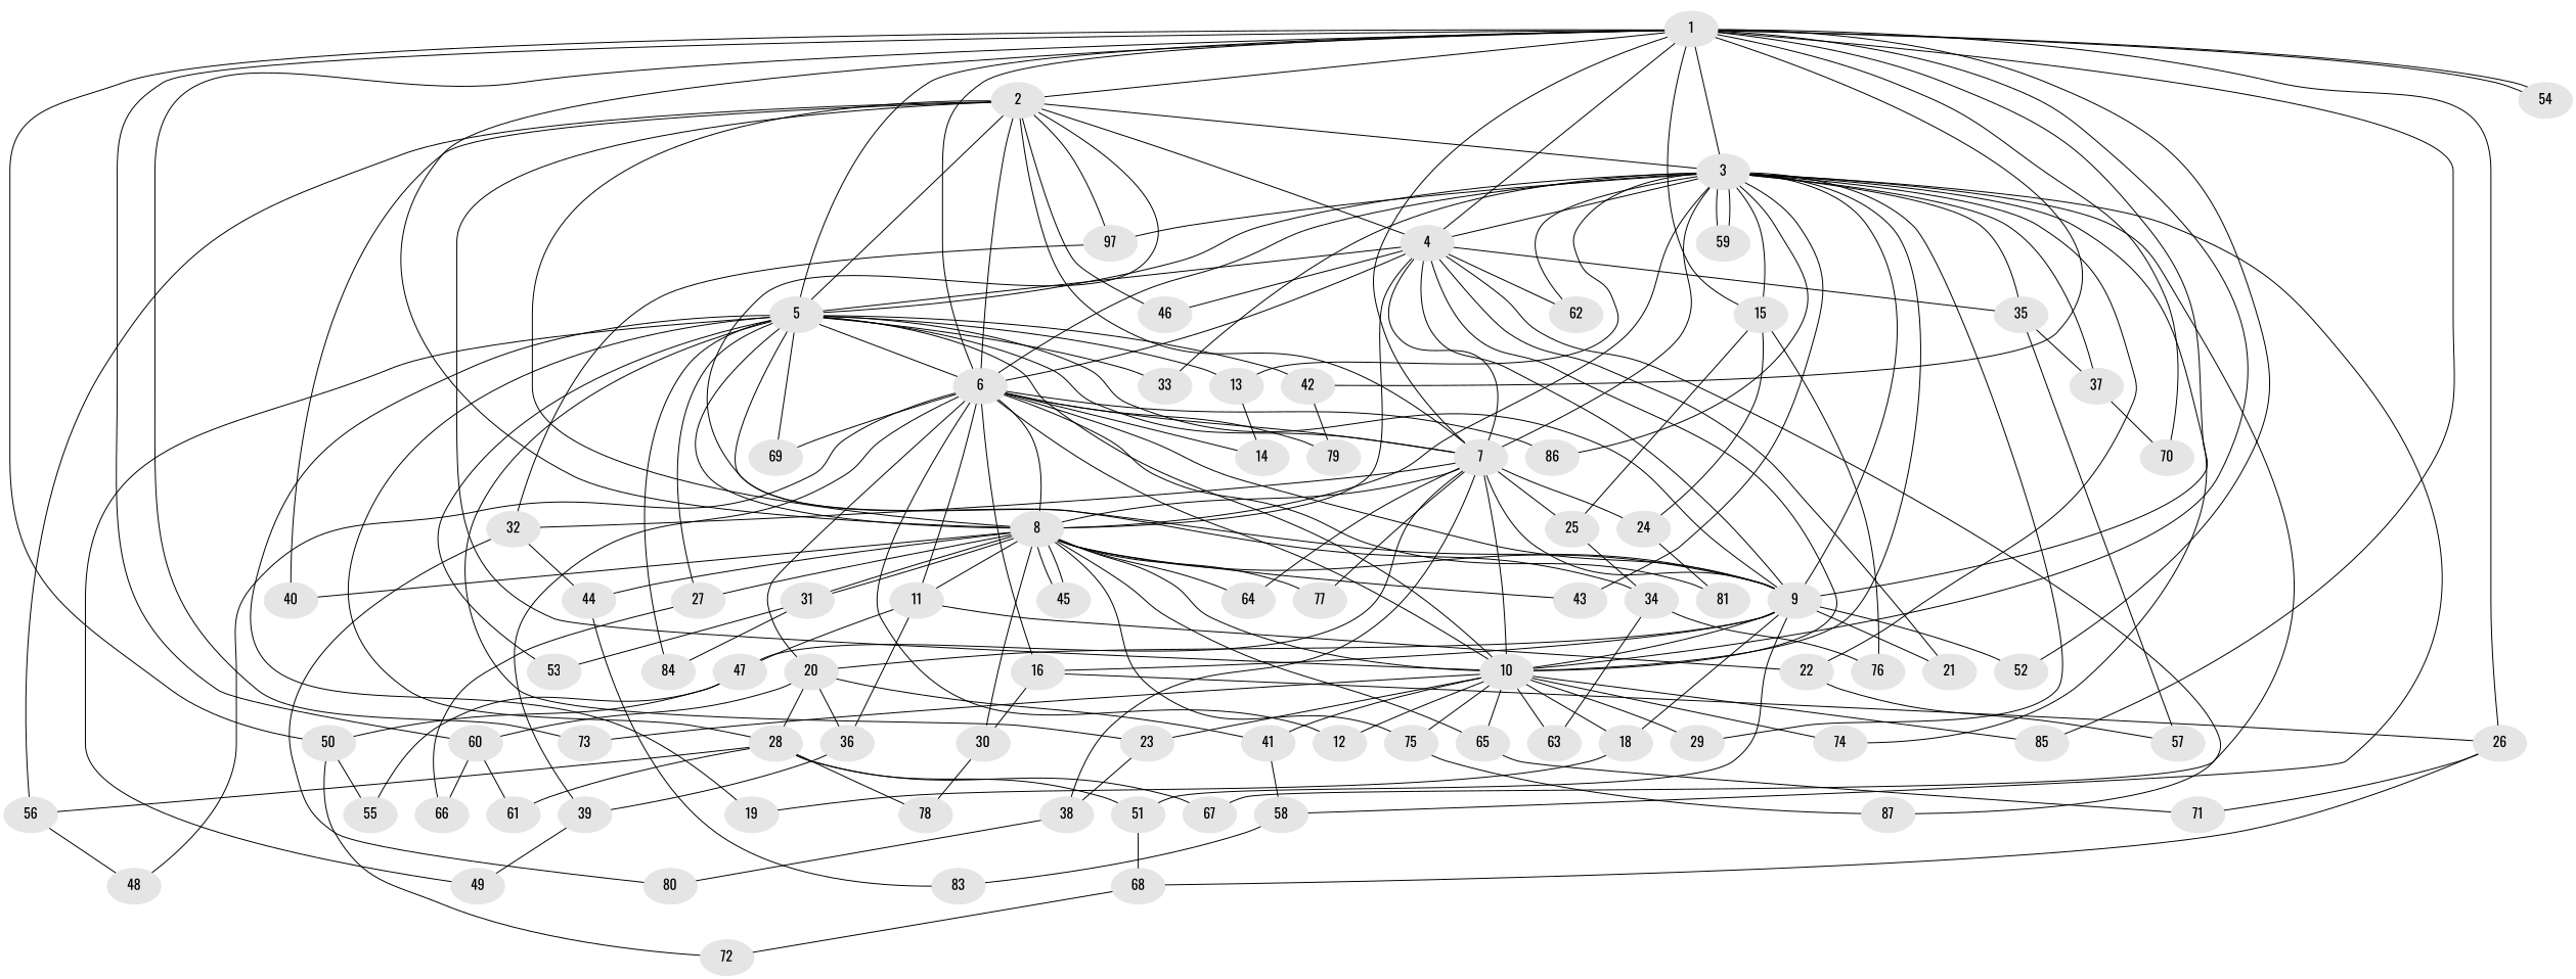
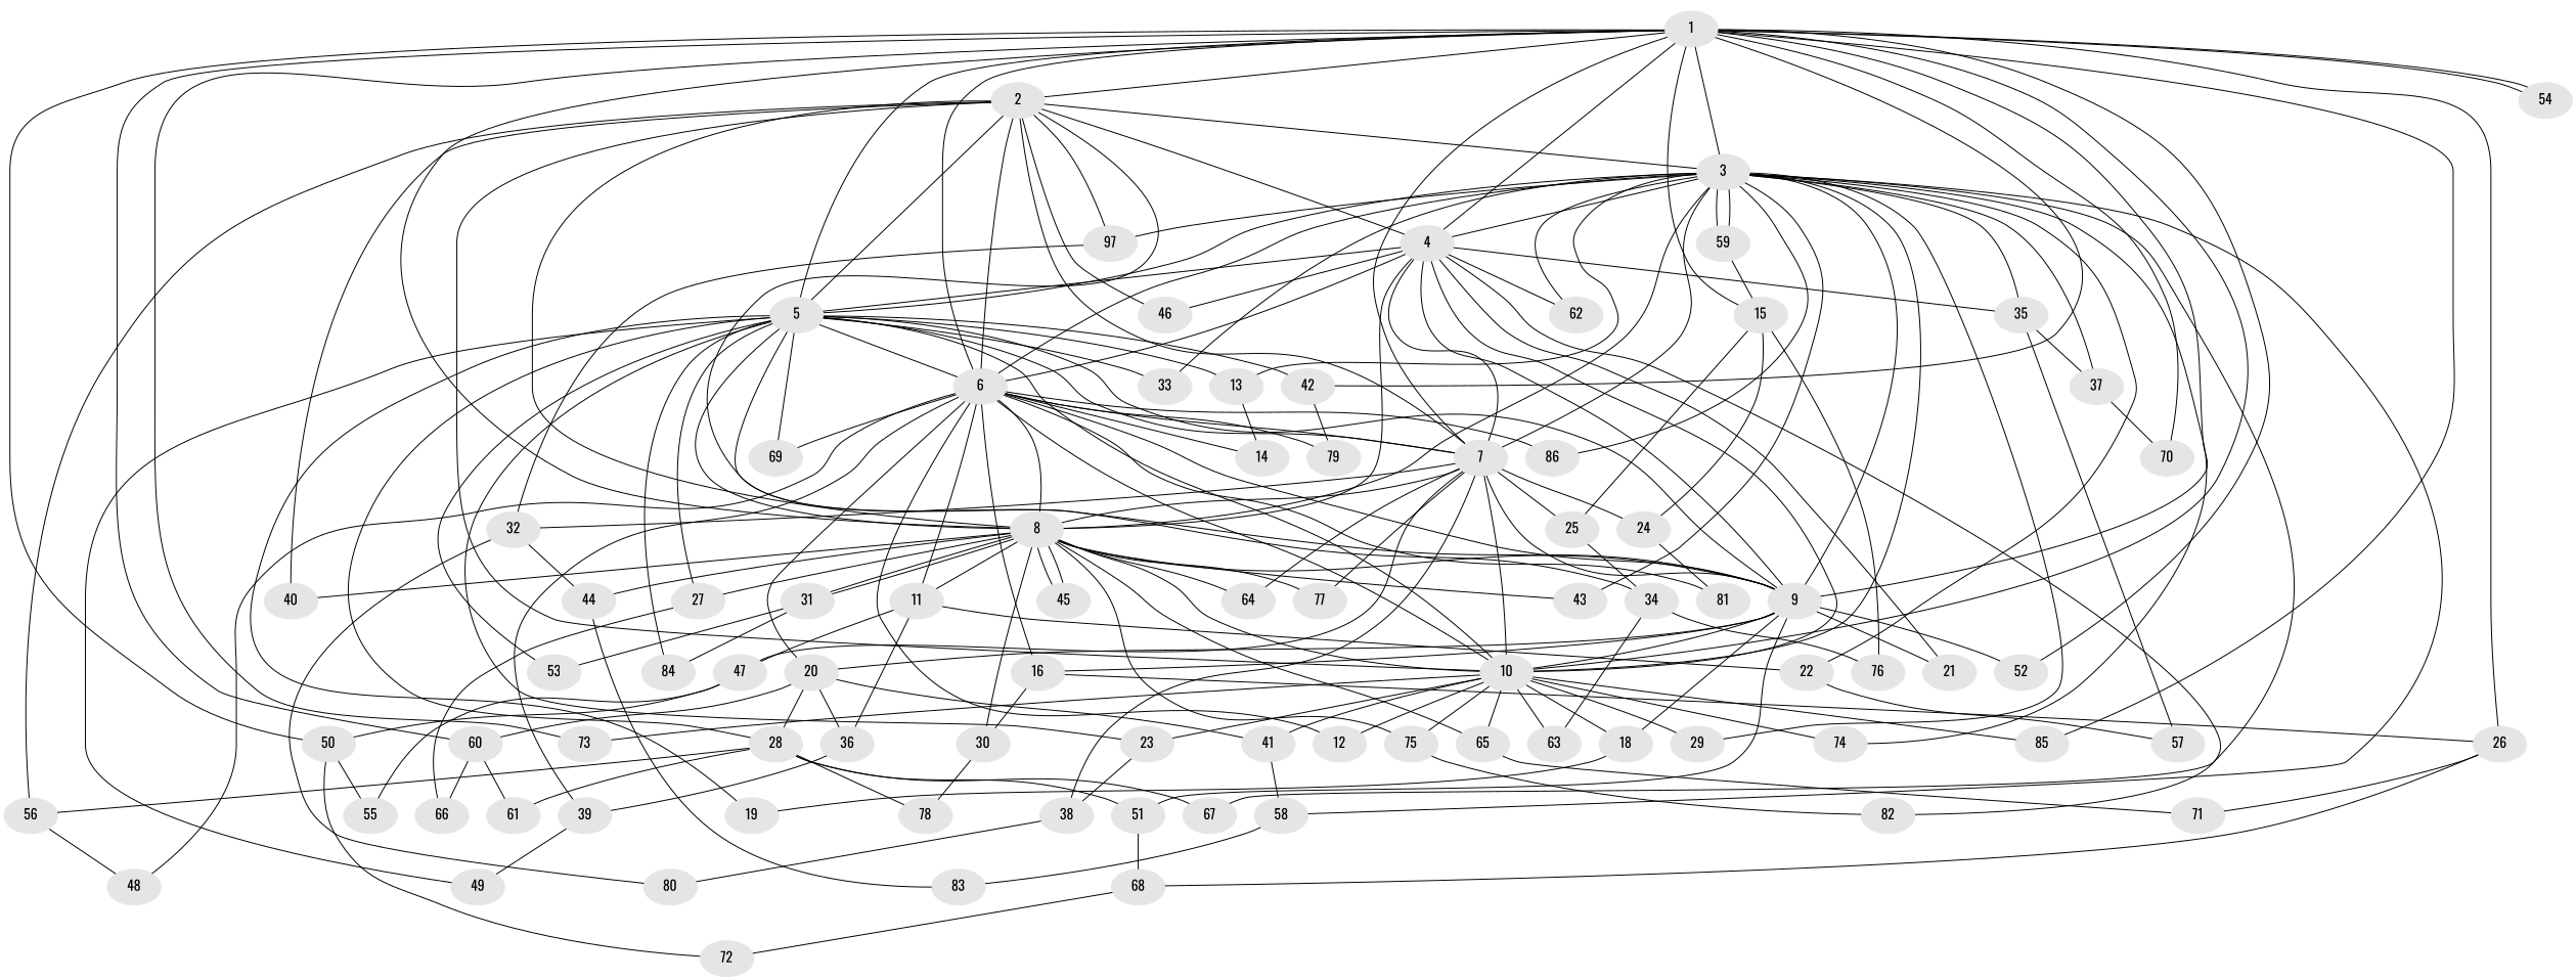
  graph {
    fontname=Oswald
    node [color=gray90 fontname=Oswald style=filled]
    edge [fontname=Oswald]
    1
    2
    3
    4
    5
    6
    7
    8
    9
    10
    15
    26
    42
    50
    52
    54
    60
    70
    73
    85
    n21 [label=97]
    40
    46
    56
    13
    22
    29
    33
    35
    37
    43
    58
    59
    62
    67
    74
    86
    21
-   82 [label=87]
+   82
    19
    23
    27
    28
    34
    49
    53
    69
    84
    11
    12
    14
    16
    20
    39
    48
    79
    81
    24
    25
    32
    38
    47
    64
    77
    30
    31
    44
    45
    65
    75
    18
    51
    41
    63
    76
    68
    71
    55
    72
    66
    61
    57
    83
    78
    36
    80
    1 -- 2
    1 -- 3
    1 -- 4
    1 -- 5
    1 -- 6
    1 -- 7
    1 -- 8
    1 -- 9
    1 -- 10
    1 -- 15
    1 -- 26
    1 -- 42
    1 -- 50
    1 -- 52
    1 -- 54
    1 -- 54
    1 -- 60
    1 -- 70
    1 -- 73
    1 -- 85
    2 -- 3
    2 -- 4
    2 -- 5
    2 -- 6
    2 -- 7
    2 -- 8
    2 -- 9
    2 -- 10
    2 -- n21
    2 -- 40
    2 -- 46
    2 -- 56
    3 -- 4
    3 -- 5
    3 -- 6
    3 -- 7
    3 -- 8
    3 -- 9
    3 -- 10
-   3 -- 15
+   59 -- 15
    3 -- n21
    3 -- 13
    3 -- 22
    3 -- 29
    3 -- 33
    3 -- 35
    3 -- 37
    3 -- 43
    3 -- 58
    3 -- 59
    3 -- 59
    3 -- 62
    3 -- 67
    3 -- 74
    3 -- 86
    4 -- 5
    4 -- 6
    4 -- 7
    4 -- 8
    4 -- 9
    4 -- 10
    4 -- 46
    4 -- 35
    4 -- 62
    4 -- 21
    4 -- 82
    5 -- 6
    5 -- 7
    5 -- 8
    5 -- 9
    5 -- 10
    5 -- 42
    5 -- 13
    5 -- 33
    5 -- 19
    5 -- 23
    5 -- 27
    5 -- 28
    5 -- 34
    5 -- 49
    5 -- 53
    5 -- 69
    5 -- 84
    6 -- 7
    6 -- 8
    6 -- 9
    6 -- 10
    6 -- 86
    6 -- 69
    6 -- 11
    6 -- 12
    6 -- 14
    6 -- 16
    6 -- 20
    6 -- 39
    6 -- 48
    6 -- 79
    6 -- 81
    7 -- 8
    7 -- 9
    7 -- 10
    7 -- 24
    7 -- 25
    7 -- 32
    7 -- 38
    7 -- 47
    7 -- 64
    7 -- 77
    8 -- 9
    8 -- 10
    8 -- 40
    8 -- 43
    8 -- 27
    8 -- 11
    8 -- 64
    8 -- 77
    8 -- 30
    8 -- 31
    8 -- 31
    8 -- 44
    8 -- 45
    8 -- 45
    8 -- 65
    8 -- 75
    9 -- 10
    9 -- 52
    9 -- 21
    9 -- 16
    9 -- 20
    9 -- 18
    9 -- 51
    10 -- 73
    10 -- 85
    10 -- 29
    10 -- 74
    10 -- 23
    10 -- 12
    10 -- 65
    10 -- 75
    10 -- 18
    10 -- 41
    10 -- 63
    15 -- 24
    15 -- 25
    15 -- 76
    26 -- 68
    26 -- 71
    42 -- 79
    50 -- 55
    50 -- 72
    60 -- 66
    60 -- 61
    n21 -- 32
    56 -- 48
    13 -- 14
    22 -- 57
    35 -- 37
    35 -- 57
    37 -- 70
    58 -- 83
    23 -- 38
    27 -- 66
    28 -- 56
    28 -- 67
    28 -- 51
    28 -- 61
    28 -- 78
    34 -- 63
    34 -- 76
    11 -- 22
    11 -- 47
    11 -- 36
    16 -- 26
    16 -- 30
    20 -- 60
    20 -- 28
    20 -- 41
    20 -- 36
    39 -- 49
    24 -- 81
    25 -- 34
    32 -- 44
    32 -- 80
    38 -- 80
    47 -- 50
    47 -- 55
    30 -- 78
    31 -- 53
    31 -- 84
    44 -- 83
    65 -- 71
    75 -- 82
    18 -- 19
    51 -- 68
    41 -- 58
    68 -- 72
    36 -- 39
  }
